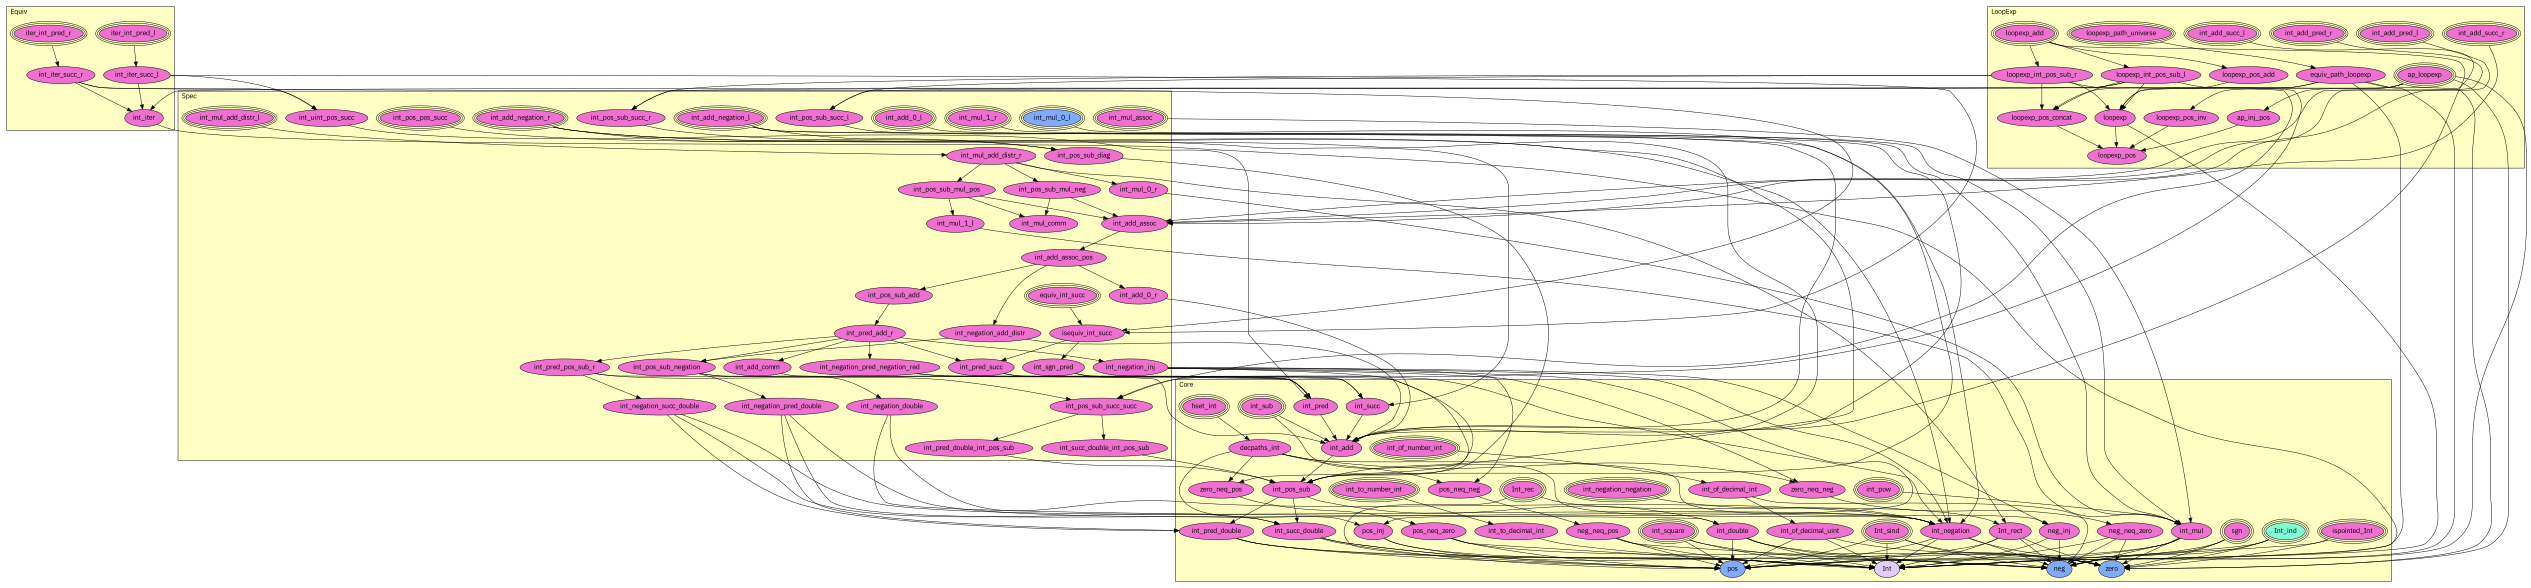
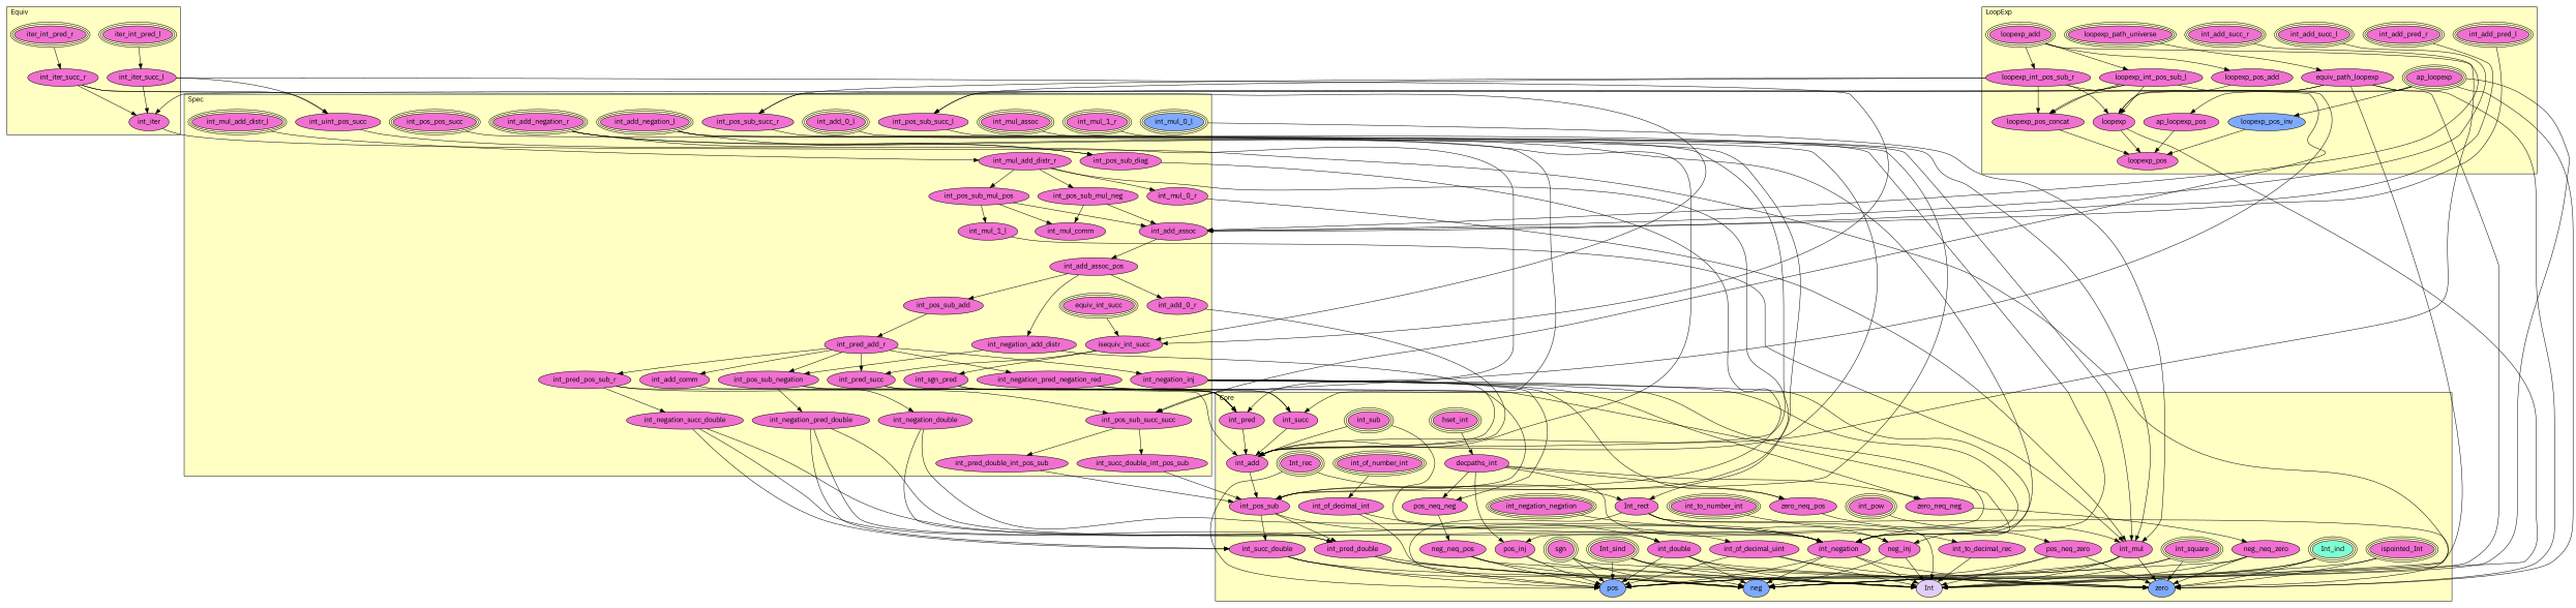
  digraph {
    fontname="IBM Plex Sans"
    node [fillcolor="#F070D1" fontname="IBM Plex Sans" style=filled]
    edge [fontname="IBM Plex Sans"]
    n1 [label=int_mul_assoc peripheries=3]
    n2 [label=int_mul_add_distr_l peripheries=3]
    n3 [label=int_mul_add_distr_r]
    n4 [label=int_pos_sub_mul_neg]
    n5 [label=int_pos_sub_mul_pos]
    n6 [label=int_mul_comm]
    n7 [label=equiv_int_succ peripheries=3]
    n8 [label=isequiv_int_succ]
    n9 [label=int_add_assoc]
    n10 [label=int_add_assoc_pos]
    n11 [label=int_pos_sub_add]
    n12 [label=int_pred_add_r]
    n13 [label=int_negation_pred_negation_red]
    n14 [label=int_pred_pos_sub_r]
    n15 [label=int_pos_sub_succ_succ]
    n16 [label=int_pred_double_int_pos_sub]
    n17 [label=int_succ_double_int_pos_sub]
    n18 [label=int_pos_sub_succ_r]
    n19 [label=int_pos_sub_succ_l]
    n20 [label=int_negation_inj]
    n21 [label=int_negation_add_distr]
    n22 [label=int_pred_succ]
    n23 [label=int_sgn_pred]
    n24 [label=int_pos_sub_negation]
    n25 [label=int_negation_succ_double]
    n26 [label=int_negation_pred_double]
    n27 [label=int_negation_double]
    n28 [label=int_pos_pos_succ peripheries=3]
    n29 [label=int_uint_pos_succ]
    n30 [label=int_add_negation_r peripheries=3]
    n31 [label=int_add_negation_l peripheries=3]
    n32 [label=int_pos_sub_diag]
    n33 [label=int_mul_1_r peripheries=3]
    n34 [label=int_mul_1_l]
    n35 [label=int_mul_0_r]
    n36 [fillcolor="#7FAAFF" label=int_mul_0_l peripheries=3]
    n37 [label=int_add_0_r]
    n38 [label=int_add_0_l peripheries=3]
    n39 [label=int_add_comm]
    n40 [label=iter_int_pred_r peripheries=3]
    n41 [label=iter_int_pred_l peripheries=3]
    n42 [label=int_iter_succ_r]
    n43 [label=int_iter_succ_l]
    n44 [label=int_iter]
    n45 [label=hset_int peripheries=3]
    n46 [label=decpaths_int]
    n47 [label=sgn peripheries=3]
    n48 [label=int_square peripheries=3]
    n49 [label=int_pow peripheries=3]
    n50 [label=int_mul]
    n51 [label=int_sub peripheries=3]
    n52 [label=int_pred]
    n53 [label=int_succ]
    n54 [label=int_add]
    n55 [label=int_negation_negation peripheries=3]
    n56 [label=int_negation]
    n57 [label=int_pos_sub]
    n58 [label=int_pred_double]
    n59 [label=int_succ_double]
    n60 [label=int_double]
    n61 [label=int_of_number_int peripheries=3]
    n62 [label=int_of_decimal_int]
    n63 [label=int_of_decimal_uint]
    n64 [label=int_to_number_int peripheries=3]
-   n65 [label=int_to_decimal_int]
+   n65 [label=int_to_decimal_rec]
    n66 [label=pos_neq_neg]
    n67 [label=zero_neq_pos]
    n68 [label=zero_neq_neg]
    n69 [label=neg_neq_pos]
    n70 [label=pos_neq_zero]
    n71 [label=neg_neq_zero]
    n72 [label=pos_inj]
    n73 [label=neg_inj]
    n74 [label=ispointed_Int peripheries=3]
    n75 [label=Int_sind peripheries=3]
    n76 [label=Int_rec peripheries=3]
    n77 [fillcolor="#7FFFD4" label=Int_ind peripheries=3]
    n78 [label=Int_rect]
    n79 [fillcolor="#7FAAFF" label=pos]
    n80 [fillcolor="#7FAAFF" label=zero]
    n81 [fillcolor="#7FAAFF" label=neg]
    n82 [fillcolor="#E2CDFA" label=Int]
    n83 [label=loopexp_path_universe peripheries=3]
    n84 [label=equiv_path_loopexp]
    n85 [label=loopexp_add peripheries=3]
    n86 [label=loopexp_int_pos_sub_r]
    n87 [label=loopexp_int_pos_sub_l]
    n88 [label=loopexp_pos_add]
    n89 [label=loopexp_pos_concat]
    n90 [label=int_add_pred_r peripheries=3]
    n91 [label=int_add_pred_l peripheries=3]
    n92 [label=int_add_succ_r peripheries=3]
    n93 [label=int_add_succ_l peripheries=3]
    n94 [label=ap_loopexp peripheries=3]
-   n95 [label=ap_inj_pos]
-   n96 [label=loopexp_pos_inv]
+   n95 [label=ap_loopexp_pos]
+   n96 [fillcolor="#7FAAFF" label=loopexp_pos_inv]
    n97 [label=loopexp]
    n98 [label=loopexp_pos]
    subgraph cluster_1 {
      fillcolor="#FFFFC3"
      label=Spec
      labeljust=l
      style=filled
      n1
      n2
      n3
      n4
      n5
      n6
      n7
      n8
      n9
      n10
      n11
      n12
      n13
      n14
      n15
      n16
      n17
      n18
      n19
      n20
      n21
      n22
      n23
      n24
      n25
      n26
      n27
      n28
      n29
      n30
      n31
      n32
      n33
      n34
      n35
      n36
      n37
      n38
      n39
    }
    subgraph cluster_2 {
      fillcolor="#FFFFC3"
      label=Equiv
      labeljust=l
      style=filled
      n40
      n41
      n42
      n43
      n44
    }
    subgraph cluster_3 {
      fillcolor="#FFFFC3"
      label=Core
      labeljust=l
      style=filled
      n45
      n46
      n47
      n48
      n49
      n50
      n51
      n52
      n53
      n54
      n55
      n56
      n57
      n58
      n59
      n60
      n61
      n62
      n63
      n64
      n65
      n66
      n67
      n68
      n69
      n70
      n71
      n72
      n73
      n74
      n75
      n76
      n77
      n78
      n79
      n80
      n81
      n82
    }
    subgraph cluster_4 {
      fillcolor="#FFFFC3"
      label=LoopExp
      labeljust=l
      style=filled
      n83
      n84
      n85
      n86
      n87
      n88
      n89
      n90
      n91
      n92
      n93
      n94
      n95
      n96
      n97
      n98
    }
    n1 -> n50
    n2 -> n3
    n3 -> n4
    n3 -> n5
    n3 -> n35
    n3 -> n78
    n4 -> n6
    n4 -> n9
    n5 -> n6
    n5 -> n9
    n5 -> n34
    n7 -> n8
    n8 -> n22
    n8 -> n23
    n9 -> n10
    n10 -> n11
    n10 -> n21
    n10 -> n37
    n11 -> n12
    n12 -> n13
    n12 -> n14
    n12 -> n20
    n12 -> n22
    n12 -> n24
    n12 -> n39
    n13 -> n52
    n13 -> n56
    n14 -> n15
    n14 -> n25
    n14 -> n52
    n15 -> n16
    n15 -> n17
    n16 -> n57
    n17 -> n57
    n18 -> n57
    n19 -> n57
    n20 -> n56
    n20 -> n66
    n20 -> n67
    n20 -> n68
    n20 -> n72
    n20 -> n73
    n21 -> n24
    n21 -> n54
    n22 -> n52
    n22 -> n53
    n23 -> n52
    n23 -> n53
    n24 -> n26
    n24 -> n27
    n24 -> n57
    n25 -> n56
    n25 -> n58
    n25 -> n59
    n26 -> n56
    n26 -> n58
    n26 -> n59
    n27 -> n56
    n27 -> n60
    n28 -> n53
    n29 -> n52
    n30 -> n32
    n30 -> n54
    n30 -> n56
    n31 -> n32
    n31 -> n54
    n31 -> n56
    n32 -> n57
    n33 -> n50
    n34 -> n50
    n35 -> n50
    n36 -> n50
    n37 -> n54
    n38 -> n54
    n39 -> n54
    n40 -> n42
    n41 -> n43
    n42 -> n8
    n42 -> n29
    n42 -> n44
    n43 -> n8
    n43 -> n29
    n43 -> n44
    n44 -> n82
    n45 -> n46
    n46 -> n66
    n46 -> n67
    n46 -> n68
    n46 -> n72
    n46 -> n73
    n47 -> n79
    n47 -> n80
    n47 -> n81
    n48 -> n79
    n48 -> n80
    n48 -> n82
    n49 -> n50
    n50 -> n79
    n50 -> n80
    n50 -> n81
    n50 -> n82
    n51 -> n54
    n51 -> n56
    n52 -> n54
    n53 -> n54
    n54 -> n57
    n55 -> n56
    n56 -> n79
    n56 -> n80
    n56 -> n81
    n56 -> n82
    n57 -> n58
    n57 -> n59
    n57 -> n60
    n58 -> n79
    n58 -> n81
    n58 -> n82
    n59 -> n79
    n59 -> n81
    n59 -> n82
    n60 -> n79
    n60 -> n80
    n60 -> n81
    n60 -> n82
    n61 -> n62
    n62 -> n63
    n62 -> n81
    n63 -> n79
    n63 -> n80
    n63 -> n82
    n64 -> n65
    n65 -> n82
    n66 -> n69
    n67 -> n70
    n68 -> n71
    n69 -> n79
    n69 -> n81
    n69 -> n82
    n70 -> n79
    n70 -> n80
    n70 -> n82
    n71 -> n80
    n71 -> n81
    n71 -> n82
    n72 -> n79
    n72 -> n82
    n73 -> n81
    n73 -> n82
    n74 -> n80
    n74 -> n82
    n75 -> n79
    n75 -> n80
    n75 -> n81
    n75 -> n82
    n76 -> n78
    n76 -> n79
    n77 -> n80
    n77 -> n81
    n77 -> n82
    n78 -> n79
    n78 -> n80
-   n78 -> n81
+   n78 -> n73
    n78 -> n82
    n83 -> n84
    n84 -> n44
    n84 -> n79
    n84 -> n80
    n84 -> n81
    n84 -> n97
    n85 -> n54
    n85 -> n86
    n85 -> n87
    n85 -> n88
    n86 -> n15
    n86 -> n18
    n86 -> n19
    n86 -> n89
    n86 -> n97
    n87 -> n15
    n87 -> n18
    n87 -> n19
    n87 -> n89
    n87 -> n97
    n88 -> n89
    n89 -> n98
    n90 -> n9
    n91 -> n9
    n92 -> n9
    n93 -> n9
    n94 -> n80
    n94 -> n81
    n94 -> n95
    n94 -> n96
    n94 -> n97
    n95 -> n98
    n96 -> n98
    n97 -> n82
    n97 -> n98
  }
